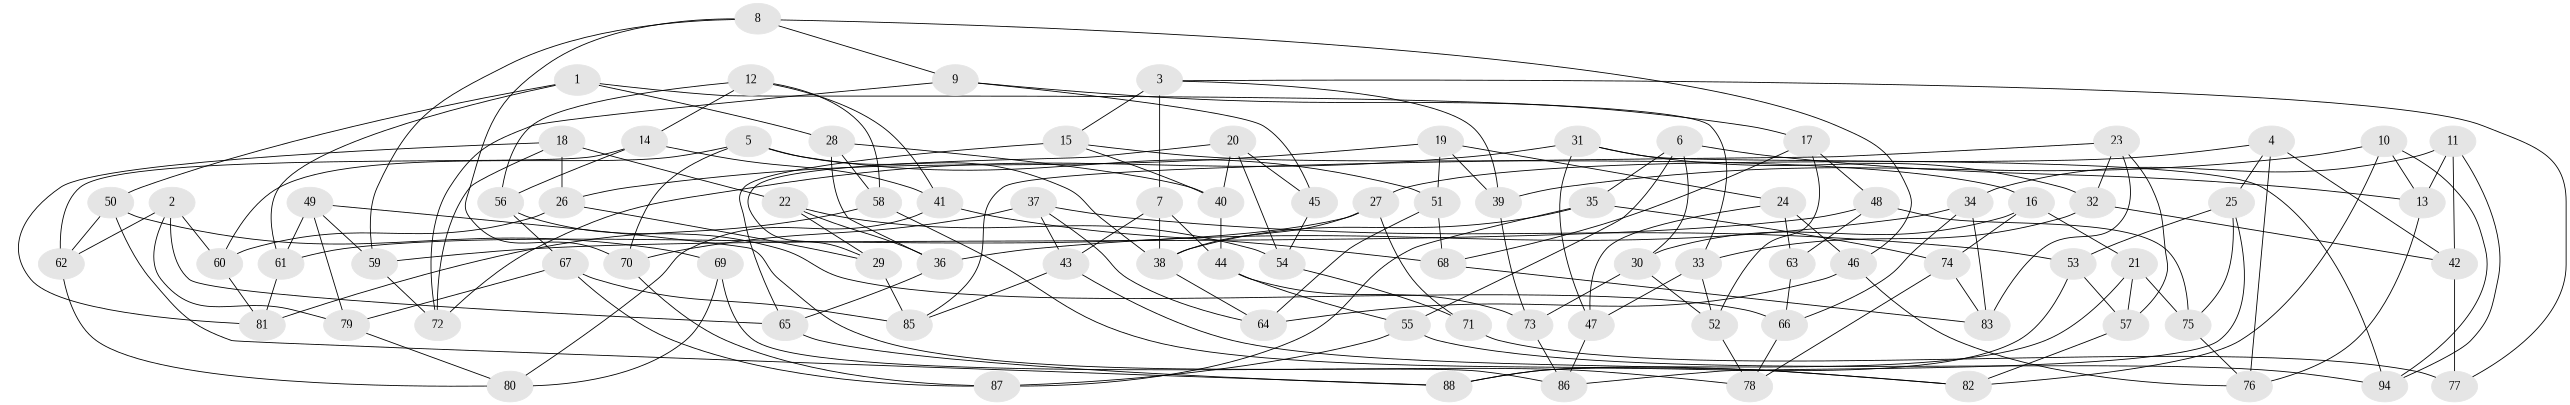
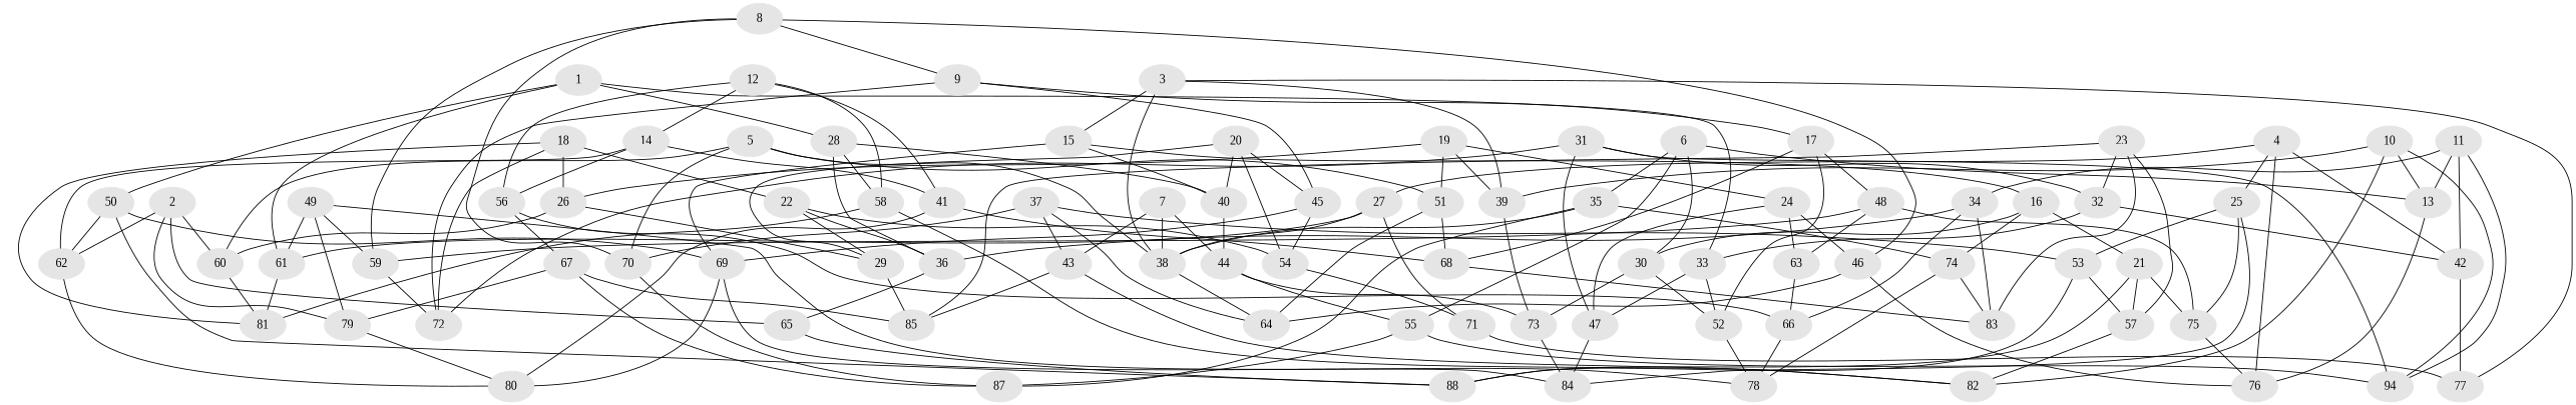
  graph {
    fontname="Liberation Serif"
    node [color=gray90 fontname="Liberation Serif" style=filled]
    edge [fontname="Liberation Serif"]
    1
    28
    33
    50
    61
    58
    40
    36
    52
    47
    62
    88
    69
    81
    2
    60
    65
    79
    80
    3
    7
    15
    39
    77
    38
    43
    44
    16
    73
    4
    25
    27
    42
    76
    75
    53
-   86
+   86 [label=84]
    71
    5
    51
    70
    68
    64
    87
    6
    13
    30
    35
    55
    74
    n51 [label=94]
    82
    85
    8
    9
    46
    59
    17
    45
    72
    48
    54
    10
    11
    34
    83
    66
    12
    14
    41
    56
    67
    21
    57
    78
    63
    18
    22
    26
    29
    19
    24
    20
    23
    32
    31
    37
    49
    1 -- 28
    1 -- 33
    1 -- 50
    1 -- 61
    28 -- 58
    28 -- 40
    28 -- 36
    33 -- 52
    33 -- 47
    50 -- 62
    50 -- 88
    50 -- 69
    61 -- 81
    58 -- 81
    58 -- 82
    40 -- 44
    36 -- 65
    52 -- 78
    47 -- 86
    62 -- 80
    69 -- 80
    69 -- 86
    2 -- 62
    2 -- 60
    2 -- 65
    2 -- 79
    60 -- 81
    65 -- 88
    79 -- 80
-   3 -- 7
+   3 -- 38
    3 -- 15
    3 -- 39
    3 -- 77
    7 -- 38
    7 -- 43
    7 -- 44
    15 -- 40
-   15 -- 65
+   15 -- 69
    15 -- 16
    39 -- 73
    38 -- 64
    43 -- 82
    43 -- 85
    44 -- 73
    44 -- 55
    16 -- 30
    16 -- 74
    16 -- 21
    73 -- 86
    4 -- 25
    4 -- 27
    4 -- 42
    4 -- 76
    25 -- 75
    25 -- 53
    25 -- 86
    27 -- 61
    27 -- 38
    27 -- 71
    42 -- 77
    75 -- 76
    53 -- 88
    53 -- 57
    71 -- 77
    5 -- 60
    5 -- 38
    5 -- 51
    5 -- 70
    51 -- 68
    51 -- 64
    70 -- 87
    68 -- 83
    6 -- 13
    6 -- 30
    6 -- 35
    6 -- 55
    13 -- 76
    30 -- 52
    30 -- 73
    35 -- 38
    35 -- 87
    35 -- 74
    55 -- 87
    55 -- n51
    74 -- 83
    74 -- 78
    8 -- 70
    8 -- 9
    8 -- 46
    8 -- 59
    9 -- 17
    9 -- 45
    9 -- 72
    46 -- 76
    46 -- 64
    59 -- 72
    17 -- 52
    17 -- 68
    17 -- 48
+   45 -- 69
    45 -- 54
    48 -- 75
    48 -- 59
    48 -- 63
    54 -- 71
    10 -- 39
    10 -- 13
    10 -- n51
    10 -- 82
    11 -- 42
    11 -- 13
    11 -- n51
    11 -- 34
    34 -- 36
    34 -- 83
    34 -- 66
    66 -- 78
    12 -- 58
    12 -- 14
    12 -- 41
    12 -- 56
    14 -- 62
    14 -- 41
    14 -- 56
    41 -- 80
    41 -- 68
    56 -- 66
    56 -- 67
    67 -- 79
    67 -- 87
    67 -- 85
    21 -- 88
    21 -- 75
    21 -- 57
    57 -- 82
    63 -- 66
    18 -- 81
    18 -- 72
    18 -- 22
    18 -- 26
    22 -- 36
    22 -- 54
    22 -- 29
    26 -- 60
    26 -- 29
    29 -- 85
    19 -- 39
    19 -- 51
    19 -- 26
    19 -- 24
    24 -- 47
    24 -- 46
    24 -- 63
    20 -- 40
    20 -- 45
    20 -- 54
    20 -- 29
    23 -- 85
    23 -- 83
    23 -- 57
    23 -- 32
    32 -- 33
    32 -- 42
    31 -- 47
    31 -- n51
    31 -- 72
    31 -- 32
    37 -- 43
    37 -- 53
    37 -- 70
    37 -- 64
    49 -- 61
    49 -- 79
    49 -- 59
    49 -- 78
  }
